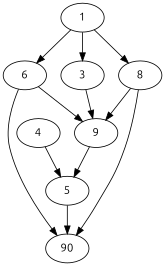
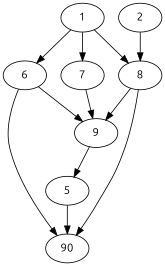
  digraph {
    fontname=Ubuntu
    node [alpha=0.16 fontname=Ubuntu]
    edge [fontname=Ubuntu]
    1 [alpha=0.20 expect_size=18824192]
    6 [expect_size=11177984]
-   7 [alpha=0.07 expect_size=22639616 label=3]
+   7 [alpha=0.07 expect_size=22639616]
    8 [alpha=0.12 expect_size=37890048]
    9 [expect_size=23886848]
    n6 [alpha=0.03 expect_size=16685056 label=90]
    5 [alpha=0.19 expect_size=35123200]
-   4 [alpha=0.07 expect_size=50964480]
+   2 [expect_size=33951744]
    1 -> 6
    1 -> 7
    1 -> 8
    6 -> 9
    6 -> n6
    7 -> 9
    8 -> 9
    8 -> n6
    9 -> 5
    5 -> n6
-   4 -> 5
+   2 -> 8
  }
